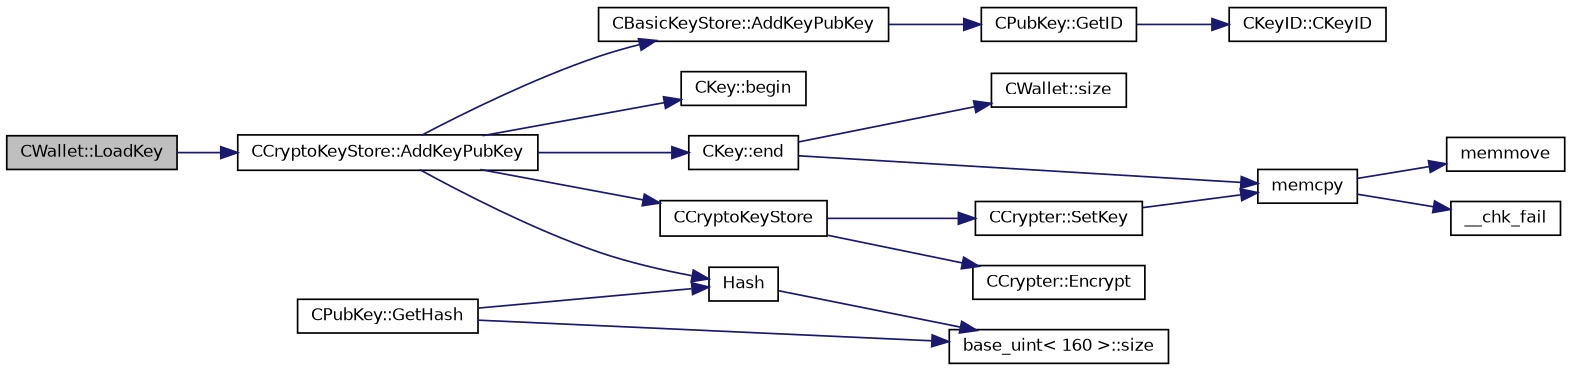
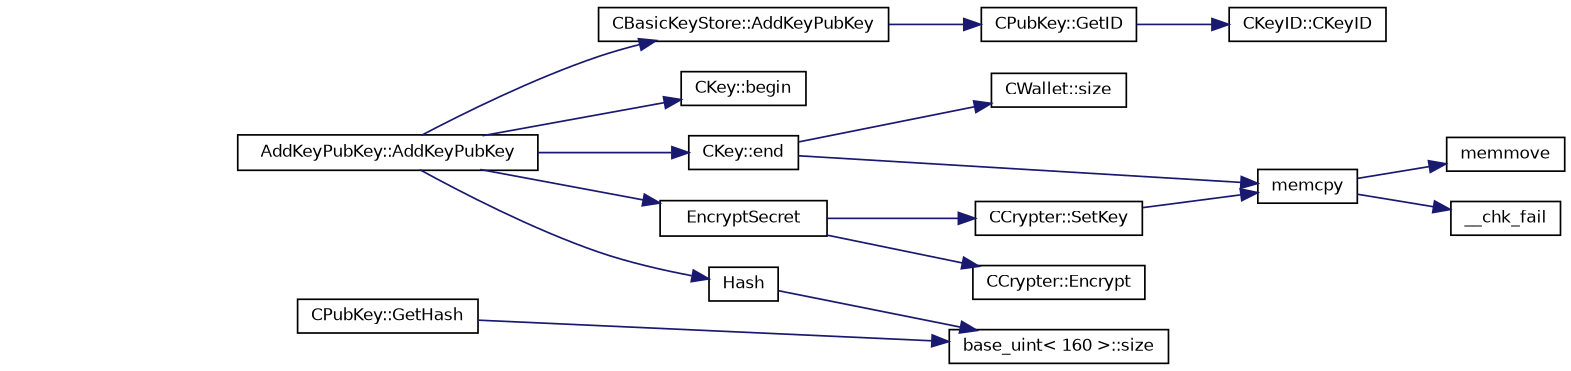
  digraph {
    rankdir=LR
    node [color=black fillcolor=white fontname=Helvetica fontsize=10 shape=record style=filled]
    edge [color=midnightblue fontname=Helvetica fontsize=10 labelfontname=Helvetica labelfontsize=10 style=solid]
-   n1 [fillcolor=grey75 fontcolor=black height=0.2 label="CWallet::LoadKey" width=0.4]
-   n2 [height=0.2 label="CCryptoKeyStore::AddKeyPubKey" width=0.4]
+   n2 [height=0.2 label="AddKeyPubKey::AddKeyPubKey" width=0.4]
    n3 [height=0.2 label="CBasicKeyStore::AddKeyPubKey" width=0.4]
    n4 [height=0.2 label="CKey::begin" width=0.4]
    n5 [height=0.2 label="CKey::end" width=0.4]
-   n6 [height=0.2 label=CCryptoKeyStore width=0.4]
+   n6 [height=0.2 label=EncryptSecret width=0.4]
    n7 [height=0.2 label=Hash width=0.4]
    n8 [height=0.2 label="CPubKey::GetID" width=0.4]
    n9 [height=0.2 label="CWallet::size" width=0.4]
    n10 [height=0.2 label=memcpy width=0.4]
    n11 [height=0.2 label="CCrypter::SetKey" width=0.4]
    n12 [height=0.2 label="CCrypter::Encrypt" width=0.4]
    n13 [height=0.2 label="CPubKey::GetHash" width=0.4]
    n14 [height=0.2 label="base_uint\< 160 \>::size" width=0.4]
    n15 [height=0.2 label="CKeyID::CKeyID" width=0.4]
    n16 [height=0.2 label=memmove width=0.4]
    n17 [height=0.2 label=__chk_fail width=0.4]
-   n1 -> n2
    n2 -> n3
    n2 -> n4
    n2 -> n5
    n2 -> n6
    n2 -> n7
    n3 -> n8
    n5 -> n9
    n5 -> n10
    n6 -> n11
    n6 -> n12
    n7 -> n14
    n8 -> n15
    n10 -> n16
    n10 -> n17
    n11 -> n10
-   n13 -> n7
    n13 -> n14
  }
